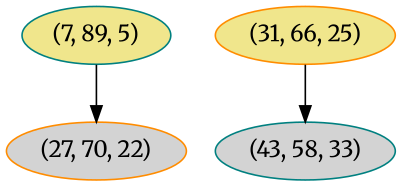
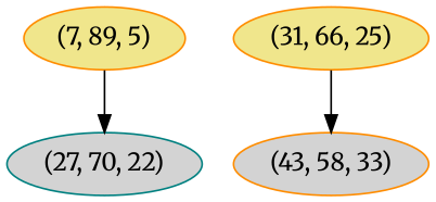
  digraph {
    fontname=Merriweather
    node [color=darkorange fillcolor=lightgrey fontname=Merriweather style=filled]
    edge [fontname=Merriweather]
-   "(27, 70, 22)"
-   "(7, 89, 5)" [color=teal fillcolor=khaki]
+   "(27, 70, 22)" [color=teal]
+   "(7, 89, 5)" [fillcolor=khaki]
    "(31, 66, 25)" [fillcolor=khaki]
-   "(43, 58, 33)" [color=teal]
+   "(43, 58, 33)"
    "(7, 89, 5)" -> "(27, 70, 22)"
    "(31, 66, 25)" -> "(43, 58, 33)"
  }
